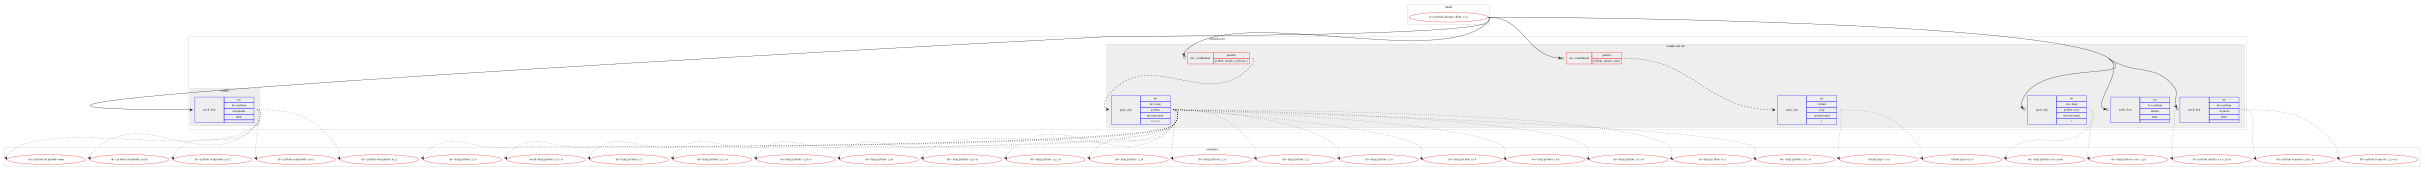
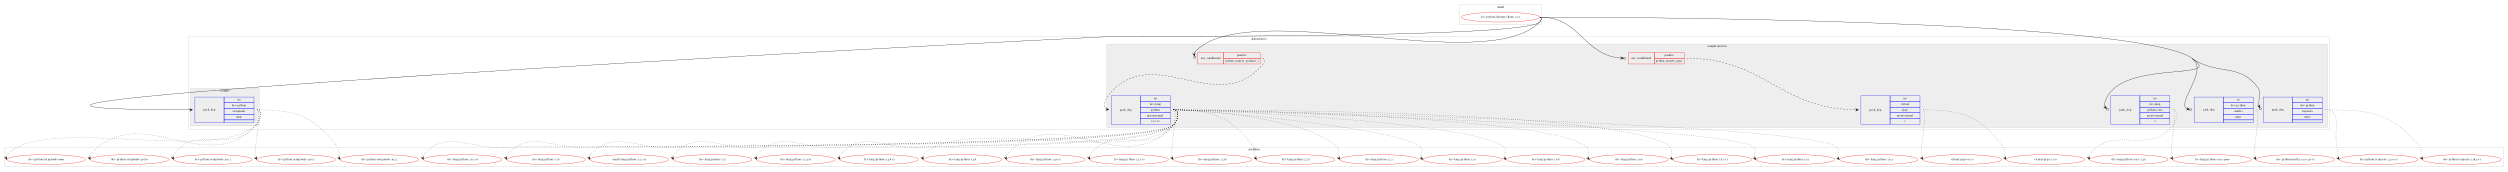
  digraph {
    compound=true
    concentrate=true
    fontname="Playfair Display"
    fontsize=10
    newrank=true
    rankdir=TB
    ranksep=1.5
    node [color=red fontname="Playfair Display" fontsize=10]
    edge [arrowhead=vee fontname="Playfair Display" headport=w style=dotted tailport=e weight=100]
    n1 [label="dev-python/discogs-client-2.0.2" width=4]
    n2 [color=blue label=<<TABLE BORDER="0" CELLBORDER="1" CELLSPACING="0" CELLPADDING="4" WIDTH="220"><TR><TD ROWSPAN="6" CELLPADDING="30">pack_dep</TD></TR><TR><TD WIDTH="110">no</TD></TR><TR><TD>dev-python</TD></TR><TR><TD>setuptools</TD></TR><TR><TD>none</TD></TR><TR><TD></TD></TR></TABLE>> shape=none]
    n3 [color=blue label=<<TABLE BORDER="0" CELLBORDER="1" CELLSPACING="0" CELLPADDING="4" WIDTH="220"><TR><TD ROWSPAN="6" CELLPADDING="30">pack_dep</TD></TR><TR><TD WIDTH="110">no</TD></TR><TR><TD>virtual</TD></TR><TR><TD>pypy</TD></TR><TR><TD>greaterequal</TD></TR><TR><TD>5</TD></TR></TABLE>> shape=none]
    n4 [label=<<TABLE BORDER="0" CELLBORDER="1" CELLSPACING="0" CELLPADDING="4"><TR><TD ROWSPAN="3" CELLPADDING="10">use_conditional</TD></TR><TR><TD>positive</TD></TR><TR><TD>python_targets_pypy</TD></TR></TABLE>> shape=none]
    n5 [color=blue label=<<TABLE BORDER="0" CELLBORDER="1" CELLSPACING="0" CELLPADDING="4" WIDTH="220"><TR><TD ROWSPAN="6" CELLPADDING="30">pack_dep</TD></TR><TR><TD WIDTH="110">no</TD></TR><TR><TD>dev-lang</TD></TR><TR><TD>python</TD></TR><TR><TD>greaterequal</TD></TR><TR><TD>2.7.5-r2</TD></TR></TABLE>> shape=none]
    n6 [label=<<TABLE BORDER="0" CELLBORDER="1" CELLSPACING="0" CELLPADDING="4"><TR><TD ROWSPAN="3" CELLPADDING="10">use_conditional</TD></TR><TR><TD>positive</TD></TR><TR><TD>python_targets_python2_7</TD></TR></TABLE>> shape=none]
    n7 [color=blue label=<<TABLE BORDER="0" CELLBORDER="1" CELLSPACING="0" CELLPADDING="4" WIDTH="220"><TR><TD ROWSPAN="6" CELLPADDING="30">pack_dep</TD></TR><TR><TD WIDTH="110">no</TD></TR><TR><TD>dev-lang</TD></TR><TR><TD>python-exec</TD></TR><TR><TD>greaterequal</TD></TR><TR><TD>2</TD></TR></TABLE>> shape=none]
    n8 [color=blue label=<<TABLE BORDER="0" CELLBORDER="1" CELLSPACING="0" CELLPADDING="4" WIDTH="220"><TR><TD ROWSPAN="6" CELLPADDING="30">pack_dep</TD></TR><TR><TD WIDTH="110">no</TD></TR><TR><TD>dev-python</TD></TR><TR><TD>oauth2</TD></TR><TR><TD>none</TD></TR><TR><TD></TD></TR></TABLE>> shape=none]
    n9 [color=blue label=<<TABLE BORDER="0" CELLBORDER="1" CELLSPACING="0" CELLPADDING="4" WIDTH="220"><TR><TD ROWSPAN="6" CELLPADDING="30">pack_dep</TD></TR><TR><TD WIDTH="110">no</TD></TR><TR><TD>dev-python</TD></TR><TR><TD>requests</TD></TR><TR><TD>none</TD></TR><TR><TD></TD></TR></TABLE>> shape=none]
    n10 [label="dev-python/setuptools-36.7.2" width=4]
    n11 [label="dev-python/setuptools-40.6.3" width=4]
    n12 [label="dev-python/setuptools-40.7.3" width=4]
    n13 [label="dev-python/setuptools-40.8.0" width=4]
    n14 [label="dev-python/setuptools-9999" width=4]
    n15 [label="virtual/pypy-6.0.0" width=4]
    n16 [label="virtual/pypy-7.0.0" width=4]
    n17 [label="dev-lang/python-2.7.15" width=4]
    n18 [label="dev-lang/python-2.7.16" width=4]
    n19 [label="dev-lang/python-3.4.5-r1" width=4]
    n20 [label="dev-lang/python-3.4.6-r1" width=4]
    n21 [label="dev-lang/python-3.4.8" width=4]
    n22 [label="dev-lang/python-3.4.8-r1" width=4]
    n23 [label="dev-lang/python-3.5.4-r1" width=4]
    n24 [label="dev-lang/python-3.5.5" width=4]
    n25 [label="oauth-lang/python-3.5.5-r1" width=4]
    n26 [label="dev-lang/python-3.5.6" width=4]
    n27 [label="dev-lang/python-3.6.3-r1" width=4]
+   n28 [label="dev-lang/python-3.6.4" width=4]
    n29 [label="dev-lang/python-3.6.5" width=4]
    n30 [label="dev-lang/python-3.6.5-r1" width=4]
    n31 [label="dev-lang/python-3.6.6" width=4]
    n32 [label="dev-lang/python-3.6.8" width=4]
    n33 [label="dev-lang/python-3.7.0" width=4]
    n34 [label="dev-lang/python-3.7.2" width=4]
    n35 [label="dev-lang/python-exec-2.4.6" width=4]
    n36 [label="dev-lang/python-exec-4999" width=4]
    n37 [label="dev-python/oauth2-1.9.0_p1-r1" width=4]
    n38 [label="dev-python/requests-2.18.4-r1" width=4]
    n39 [label="dev-python/requests-2.21.0-r1" width=4]
    subgraph cluster_1 {
      color=gray
      label=<<i>ebuild</i>>
      rank=same
      n1
    }
    subgraph cluster_2 {
      color=gray
      label=<<i>dependencies</i>>
      subgraph cluster_3 {
        color=gray
        fillcolor="#eeeeee"
        label=<<i>compile</i>>
        style=filled
        subgraph sub_4 {
          color=gray
          fillcolor="#eeeeee"
          label=<<i>compile</i>>
          style=filled
          n2
        }
      }
      subgraph cluster_5 {
        color=gray
        fillcolor="#eeeeee"
        label=<<i>compile and run</i>>
        style=filled
        subgraph sub_6 {
          color=gray
          fillcolor="#eeeeee"
          label=<<i>compile and run</i>>
          style=filled
          n4
          subgraph sub_7 {
            color=gray
            fillcolor="#eeeeee"
            label=<<i>compile and run</i>>
            style=filled
            n3
          }
        }
        subgraph sub_8 {
          color=gray
          fillcolor="#eeeeee"
          label=<<i>compile and run</i>>
          style=filled
          n6
          subgraph sub_9 {
            color=gray
            fillcolor="#eeeeee"
            label=<<i>compile and run</i>>
            style=filled
            n5
          }
        }
        subgraph sub_10 {
          color=gray
          fillcolor="#eeeeee"
          label=<<i>compile and run</i>>
          style=filled
          n7
        }
        subgraph sub_11 {
          color=gray
          fillcolor="#eeeeee"
          label=<<i>compile and run</i>>
          style=filled
          n8
        }
        subgraph sub_12 {
          color=gray
          fillcolor="#eeeeee"
          label=<<i>compile and run</i>>
          style=filled
          n9
        }
      }
      subgraph cluster_13 {
        color=gray
        fillcolor="#eeeeee"
        label=<<i>run</i>>
        style=filled
      }
    }
    subgraph cluster_14 {
      color=gray
      label=<<i>candidates</i>>
      rank=same
      subgraph sub_15 {
        color=black
        label=<<i>candidates</i>>
        nodesep=1
        rank=same
        n10
        n11
        n12
        n13
        n14
      }
      subgraph sub_16 {
        color=black
        label=<<i>candidates</i>>
        nodesep=1
        rank=same
        n15
        n16
      }
      subgraph sub_17 {
        color=black
        label=<<i>candidates</i>>
        nodesep=1
        rank=same
        n17
        n18
        n19
        n20
        n21
        n22
        n23
        n24
        n25
        n26
        n27
+       n28
        n29
        n30
        n31
        n32
        n33
        n34
      }
      subgraph sub_18 {
        color=black
        label=<<i>candidates</i>>
        nodesep=1
        rank=same
        n35
        n36
      }
      subgraph sub_19 {
        color=black
        label=<<i>candidates</i>>
        nodesep=1
        rank=same
        n37
      }
      subgraph sub_20 {
        color=black
        label=<<i>candidates</i>>
        nodesep=1
        rank=same
        n38
        n39
      }
    }
    n1 -> n2 [style=solid weight=20]
    n1 -> n4 [arrowhead=odotvee style=solid weight=20]
    n1 -> n6 [arrowhead=odotvee style=solid weight=20]
    n1 -> n7 [arrowhead=odotvee style=solid weight=20]
    n1 -> n8 [arrowhead=odotvee style=solid weight=20]
    n1 -> n9 [arrowhead=odotvee style=solid weight=20]
    n2 -> n10
    n2 -> n11
    n2 -> n12
    n2 -> n13
    n2 -> n14
    n3 -> n15
    n3 -> n16
    n4 -> n3 [style=dashed weight=20]
    n5 -> n17
    n5 -> n18
    n5 -> n19
    n5 -> n20
    n5 -> n21
    n5 -> n22
    n5 -> n23
    n5 -> n24
    n5 -> n25
    n5 -> n26
    n5 -> n27
+   n5 -> n28
    n5 -> n29
    n5 -> n30
    n5 -> n31
    n5 -> n32
    n5 -> n33
    n5 -> n34
    n6 -> n5 [style=dashed weight=20]
    n7 -> n35
    n7 -> n36
    n8 -> n37
    n9 -> n38
    n9 -> n39
  }
